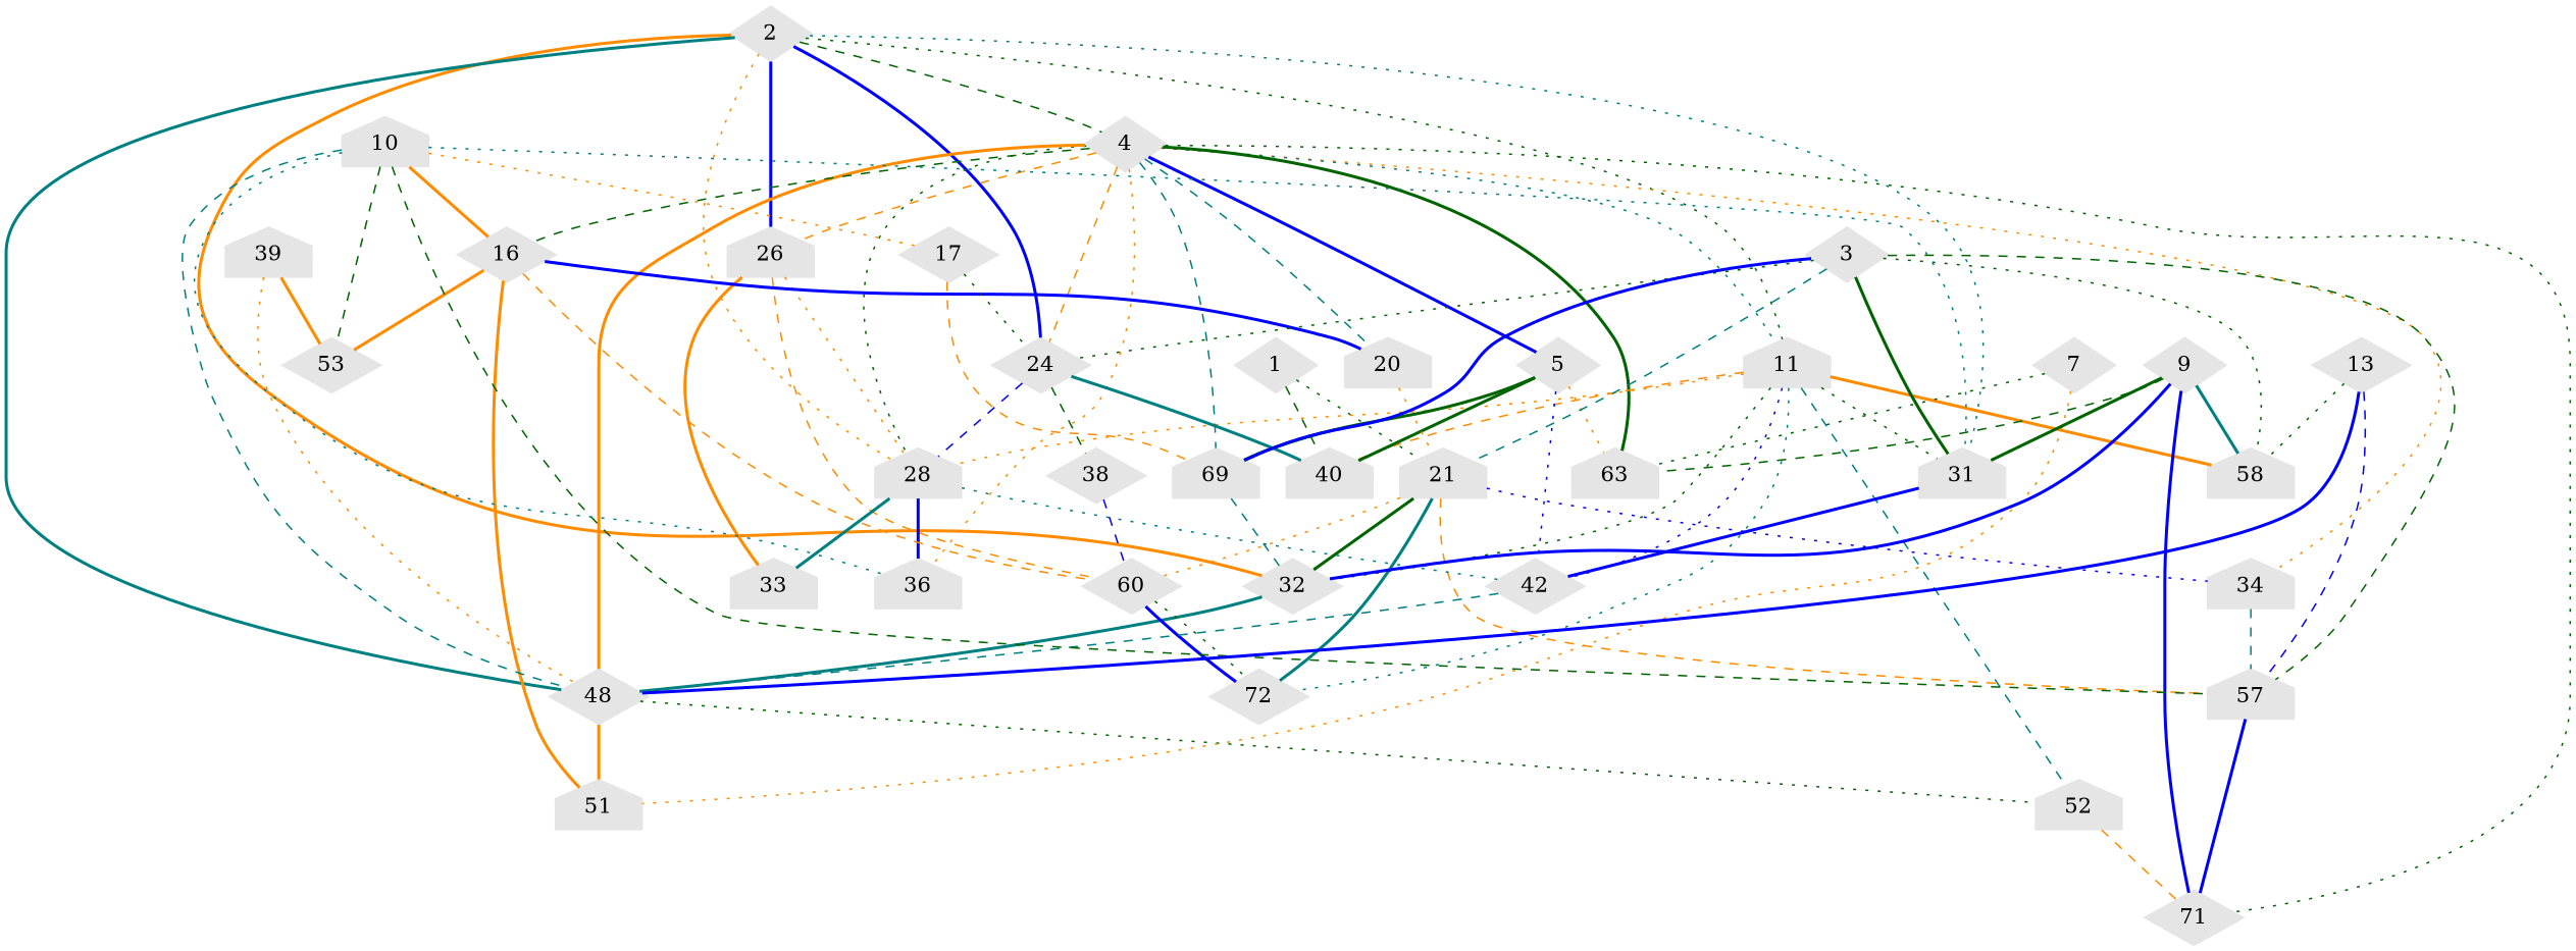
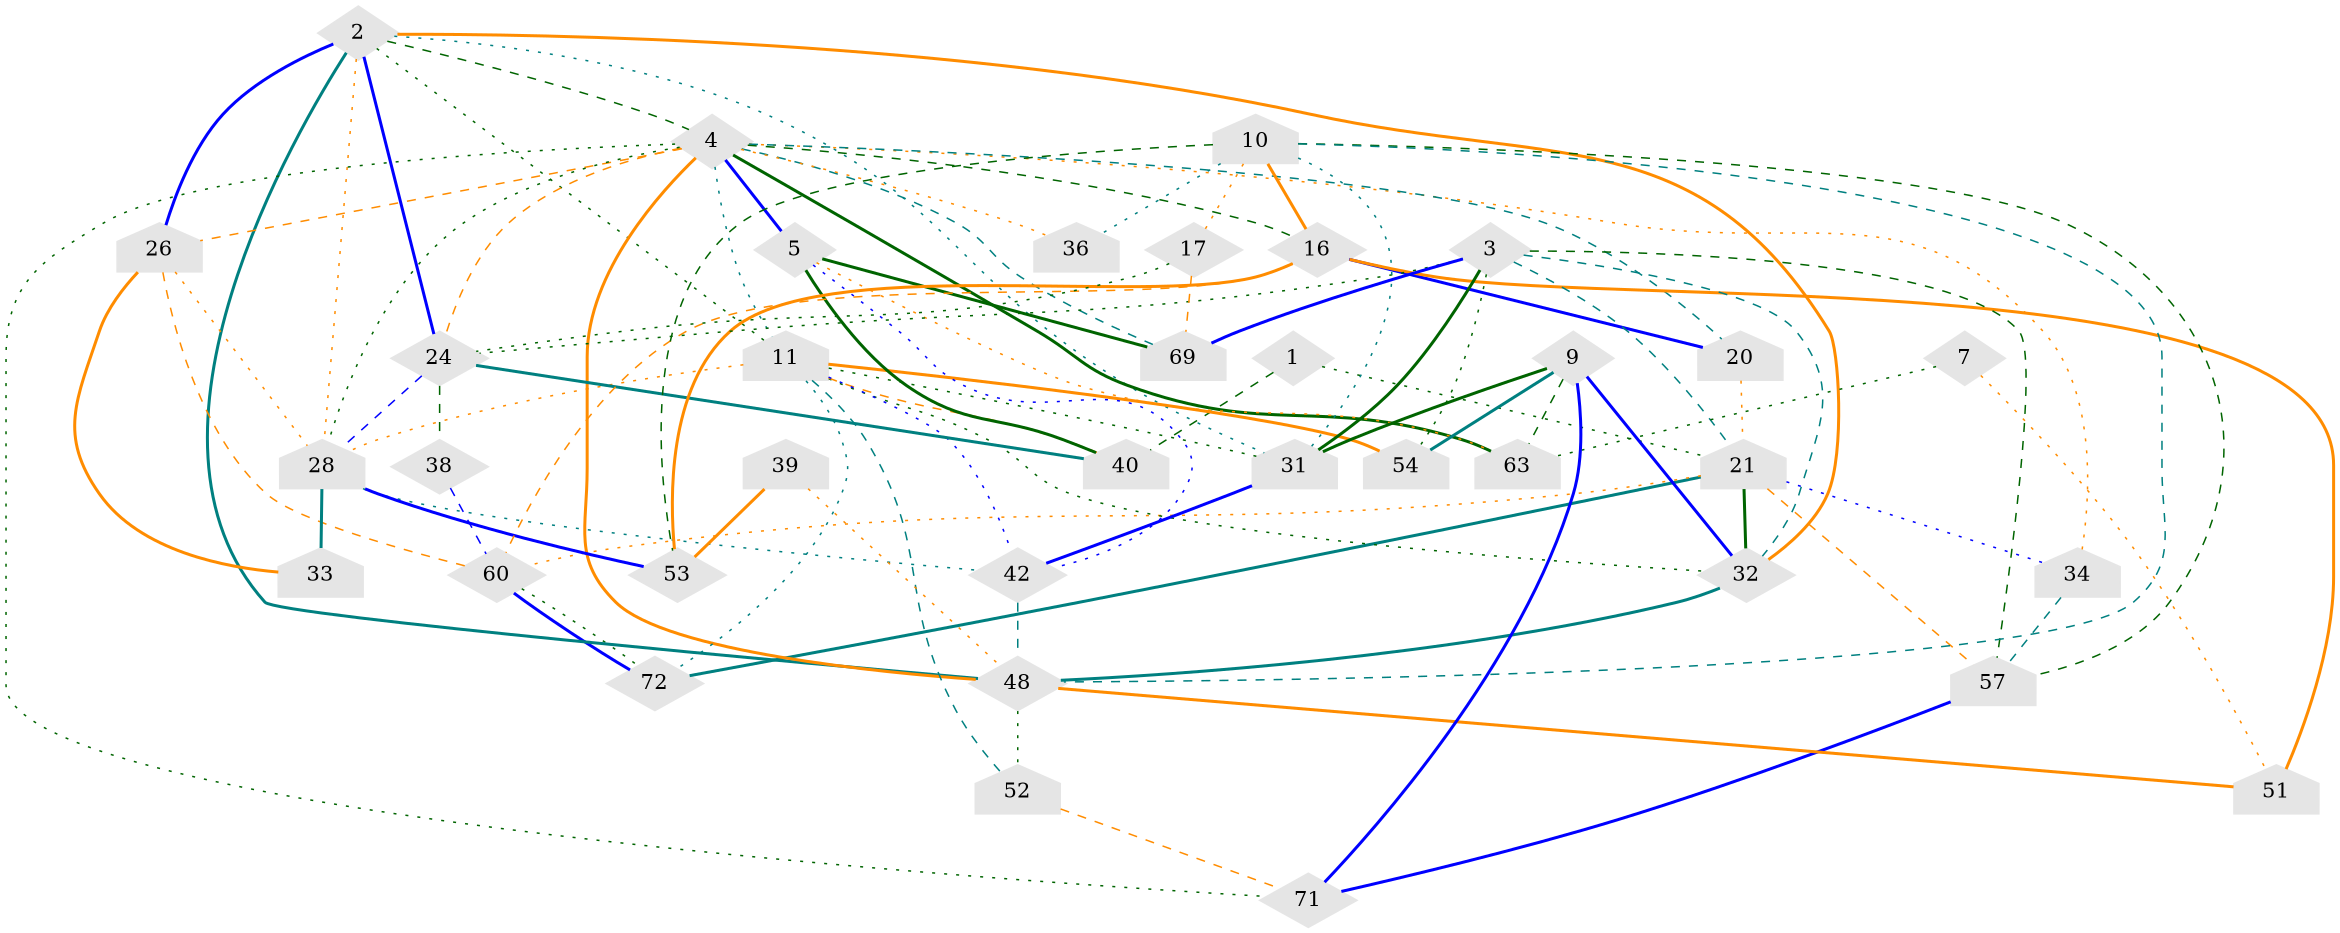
  graph {
    node [color=gray90 shape=diamond style=filled]
    edge [color=darkorange style=bold]
    21 [shape=house super="+67"]
    32 [super="+37"]
    57 [shape=house]
    34 [shape=house]
    72
    60
    1
    40 [shape=house super="+68"]
    2 [super="+6+65"]
    4 [super="+12+8+29+23"]
    11 [shape=house super="+55+19+15"]
    24 [super="+25+70"]
    26 [shape=house super="+44+27"]
    28 [shape=house super="+43"]
    31 [shape=house]
    48 [super="+64+49"]
    69 [shape=house]
    5
    16 [super="+58"]
    20 [shape=house super="+22"]
    36 [shape=house]
    63 [shape=house]
    71
-   54 [shape=house super="+62" label=58]
+   54 [shape=house super="+62"]
    42 [super="+66+53"]
    52 [shape=house]
    38
    33 [shape=house]
    51 [shape=house]
    3 [super="+14+30+73"]
    n31 [label=53]
    7
    9 [super="+61"]
    10 [shape=house super="+35+47"]
    17 [super="+50"]
-   13
    39 [shape=house]
    21 -- 32 [color=darkgreen]
    21 -- 57 [style=dashed]
    21 -- 34 [color=blue style=dotted]
    21 -- 72 [color=teal]
    21 -- 60 [style=dotted]
    32 -- 48 [color=teal]
    57 -- 71 [color=blue]
    34 -- 57 [color=teal style=dashed]
    60 -- 72 [color=blue]
    60 -- 72 [color=darkgreen style=dotted]
    1 -- 21 [color=darkgreen style=dotted]
    1 -- 40 [color=darkgreen style=dashed]
    2 -- 32
    2 -- 4 [color=darkgreen style=dashed]
    2 -- 11 [color=darkgreen style=dotted]
    2 -- 24 [color=blue]
    2 -- 26 [color=blue weight=3]
    2 -- 28 [style=dotted]
    2 -- 31 [color=teal style=dotted]
    2 -- 48 [color=teal]
    4 -- 34 [style=dotted]
    4 -- 11 [color=teal style=dotted weight=2]
    4 -- 24 [style=dashed]
    4 -- 26 [style=dashed weight=2]
    4 -- 28 [color=darkgreen style=dotted]
    4 -- 48 [weight=4]
    4 -- 69 [color=teal style=dashed]
    4 -- 5 [color=blue]
    4 -- 16 [color=darkgreen style=dashed]
    4 -- 20 [color=teal style=dashed]
    4 -- 36 [style=dotted]
    4 -- 63 [color=darkgreen]
    4 -- 71 [color=darkgreen style=dotted]
    11 -- 32 [color=darkgreen style=dotted weight=2]
    11 -- 72 [color=teal style=dotted]
    11 -- 40 [style=dashed]
    11 -- 28 [style=dotted]
    11 -- 31 [color=darkgreen style=dotted]
    11 -- 54
    11 -- 42 [color=blue style=dotted weight=2]
    11 -- 52 [color=teal style=dashed]
    24 -- 40 [color=teal]
    24 -- 28 [color=blue style=dashed]
    24 -- 38 [color=darkgreen style=dashed]
    26 -- 60 [style=dashed]
    26 -- 28 [style=dotted]
    26 -- 33
-   28 -- 36 [color=blue]
+   28 -- n31 [color=blue]
    28 -- 42 [color=teal style=dotted weight=3]
    28 -- 33 [color=teal]
    31 -- 42 [color=blue]
    48 -- 52 [color=darkgreen style=dotted]
    48 -- 51
    5 -- 40 [color=darkgreen]
    5 -- 69 [color=darkgreen]
    5 -- 63 [style=dotted]
    5 -- 42 [color=blue style=dotted]
    16 -- 60 [style=dashed]
    16 -- 20 [color=blue]
    16 -- 51
    16 -- n31
    20 -- 21 [style=dotted]
    42 -- 48 [color=teal style=dashed]
    52 -- 71 [style=dashed]
    38 -- 60 [color=blue style=dashed]
    3 -- 21 [color=teal style=dashed]
-   69 -- 32 [color=teal style=dashed]
+   3 -- 32 [color=teal style=dashed]
    3 -- 57 [color=darkgreen style=dashed]
    3 -- 24 [color=darkgreen style=dotted weight=3]
    3 -- 31 [color=darkgreen]
    3 -- 69 [color=blue]
    3 -- 54 [color=darkgreen style=dotted weight=2]
    7 -- 63 [color=darkgreen style=dotted]
    7 -- 51 [style=dotted]
    9 -- 32 [color=blue]
    9 -- 31 [color=darkgreen]
    9 -- 63 [color=darkgreen style=dashed]
    9 -- 71 [color=blue]
    9 -- 54 [color=teal]
    10 -- 57 [color=darkgreen style=dashed]
    10 -- 31 [color=teal style=dotted]
    10 -- 48 [color=teal style=dashed]
    10 -- 16
    10 -- 36 [color=teal style=dotted]
    10 -- n31 [color=darkgreen style=dashed weight=2]
    10 -- 17 [style=dotted]
    17 -- 24 [color=darkgreen style=dotted]
    17 -- 69 [style=dashed]
-   13 -- 57 [color=blue style=dashed]
-   13 -- 48 [color=blue]
-   13 -- 54 [color=darkgreen style=dotted]
    39 -- 48 [style=dotted]
    39 -- n31
  }
